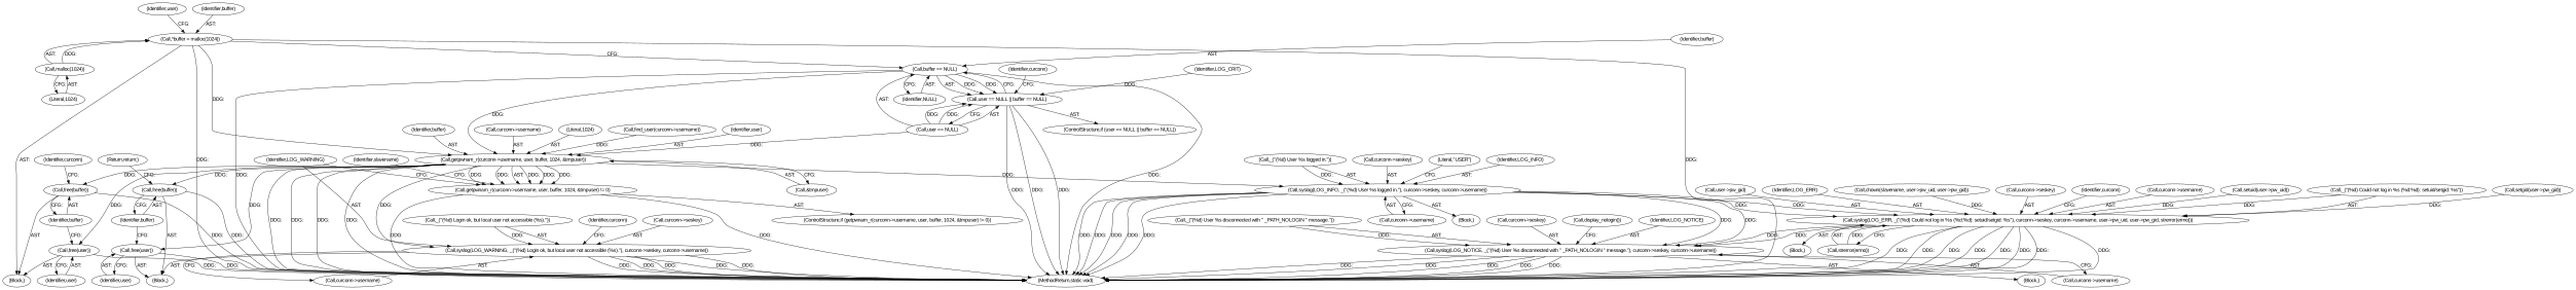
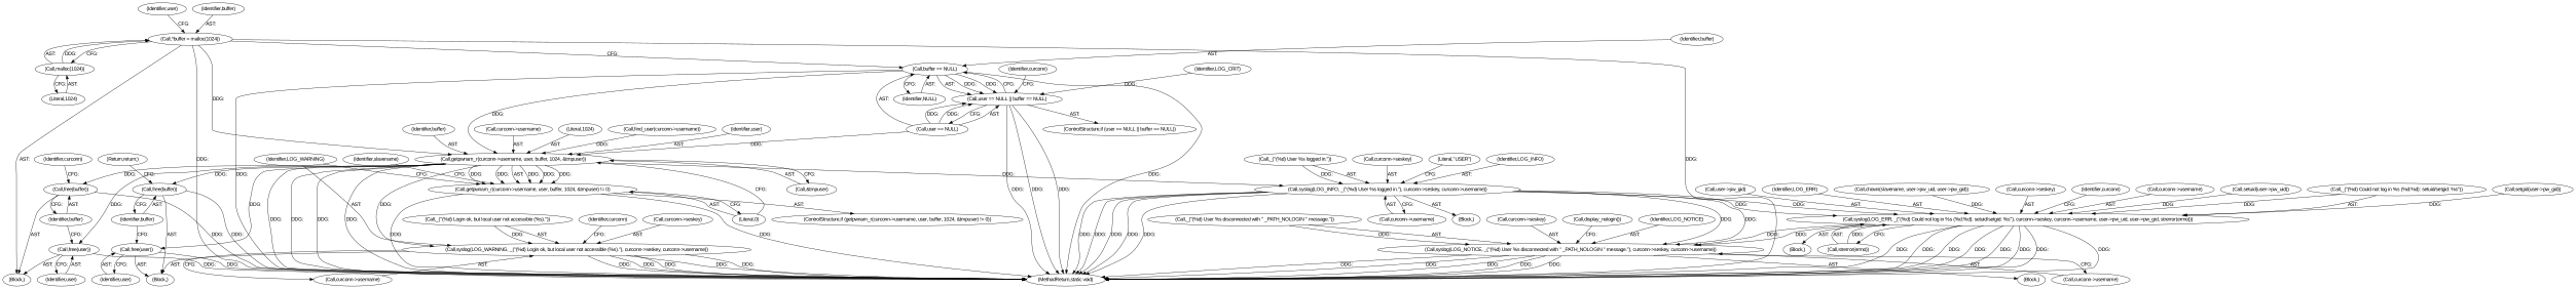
  digraph {
    fontname="Liberation Sans"
    node [fontname="Liberation Sans"]
    edge [fontname="Liberation Sans"]
    n1 [label="(Call,*buffer = malloc(1024))"]
    n2 [label="(Call,malloc(1024))"]
    n3 [label="(Call,buffer == NULL)"]
    n4 [label="(Call,getpwnam_r(curconn->username, user, buffer, 1024, &tmpuser))"]
    n5 [label="(MethodReturn,static void)"]
    n6 [label="(Block,)"]
    n7 [label="(Literal,1024)"]
    n8 [label="(Call,user == NULL || buffer == NULL)"]
    n9 [label="(Identifier,NULL)"]
    n10 [label="(Call,getpwnam_r(curconn->username, user, buffer, 1024, &tmpuser) != 0)"]
    n11 [label="(Call,syslog(LOG_WARNING, _(\"(%d) Login ok, but local user not accessible (%s).\"), curconn->seskey, curconn->username))"]
    n12 [label="(Call,free(user))"]
    n13 [label="(Call,free(buffer))"]
    n14 [label="(Call,syslog(LOG_INFO, _(\"(%d) User %s logged in.\"), curconn->seskey, curconn->username))"]
    n15 [label="(Call,free(user))"]
    n16 [label="(Call,free(buffer))"]
    n17 [label="(Call,&tmpuser)"]
    n18 [label="(Call,user == NULL)"]
    n19 [label="(ControlStructure,if (user == NULL || buffer == NULL))"]
    n20 [label="(ControlStructure,if (getpwnam_r(curconn->username, user, buffer, 1024, &tmpuser) != 0))"]
+   n21 [label="(Literal,0)"]
    n22 [label="(Block,)"]
    n23 [label="(Call,curconn->username)"]
    n24 [label="(Identifier,user)"]
    n25 [label="(Identifier,buffer)"]
    n26 [label="(Call,syslog(LOG_ERR, _(\"(%d) Could not log in %s (%d:%d): setuid/setgid: %s\"), curconn->seskey, curconn->username, user->pw_uid, user->pw_gid, strerror(errno)))"]
    n27 [label="(Call,syslog(LOG_NOTICE, _(\"(%d) User %s disconnected with \" _PATH_NOLOGIN \" message.\"), curconn->seskey, curconn->username))"]
    n28 [label="(Call,curconn->username)"]
    n29 [label="(Block,)"]
    n30 [label="(Identifier,user)"]
    n31 [label="(Identifier,buffer)"]
    n32 [label="(Block,)"]
    n33 [label="(Call,strerror(errno))"]
    n34 [label="(Call,curconn->username)"]
    n35 [label="(Block,)"]
    n36 [label="(Call,setuid(user->pw_uid))"]
    n37 [label="(Identifier,user)"]
    n38 [label="(Identifier,LOG_INFO)"]
    n39 [label="(Call,_(\"(%d) Login ok, but local user not accessible (%s).\"))"]
    n40 [label="(Call,_(\"(%d) User %s logged in.\"))"]
    n41 [label="(Identifier,buffer)"]
    n42 [label="(Call,_(\"(%d) Could not log in %s (%d:%d): setuid/setgid: %s\"))"]
    n43 [label="(Call,setgid(user->pw_gid))"]
    n44 [label="(Call,user->pw_gid)"]
    n45 [label="(Call,_(\"(%d) User %s disconnected with \" _PATH_NOLOGIN \" message.\"))"]
    n46 [label="(Identifier,LOG_ERR)"]
    n47 [label="(Identifier,buffer)"]
    n48 [label="(Call,curconn->seskey)"]
    n49 [label="(Identifier,user)"]
    n50 [label="(Return,return;)"]
    n51 [label="(Literal,\"USER\")"]
    n52 [label="(Call,chown(slavename, user->pw_uid, user->pw_gid))"]
    n53 [label="(Call,curconn->username)"]
    n54 [label="(Identifier,curconn)"]
    n55 [label="(Identifier,buffer)"]
    n56 [label="(Call,curconn->seskey)"]
    n57 [label="(Identifier,LOG_CRIT)"]
    n58 [label="(Call,curconn->seskey)"]
    n59 [label="(Identifier,curconn)"]
    n60 [label="(Literal,1024)"]
    n61 [label="(Identifier,curconn)"]
    n62 [label="(Call,curconn->username)"]
    n63 [label="(Identifier,slavename)"]
    n64 [label="(Call,display_nologin())"]
    n65 [label="(Call,curconn->seskey)"]
    n66 [label="(Identifier,curconn)"]
    n67 [label="(Identifier,LOG_WARNING)"]
    n68 [label="(Call,find_user(curconn->username))"]
    n69 [label="(Identifier,LOG_NOTICE)"]
+   n1 -> n2 [label="CFG: "]
    n1 -> n3 [label="CFG: "]
    n1 -> n4 [label="DDG: "]
    n1 -> n5 [label="DDG: "]
    n1 -> n5 [label="DDG: "]
    n1 -> n6 [label="AST: "]
    n2 -> n1 [label="AST: "]
    n2 -> n1 [label="DDG: "]
    n2 -> n7 [label="CFG: "]
    n3 -> n4 [label="DDG: "]
    n3 -> n5 [label="DDG: "]
    n3 -> n5 [label="DDG: "]
    n3 -> n8 [label="AST: "]
    n3 -> n8 [label="DDG: "]
    n3 -> n8 [label="DDG: "]
    n3 -> n9 [label="CFG: "]
    n4 -> n5 [label="DDG: "]
    n4 -> n5 [label="DDG: "]
    n4 -> n5 [label="DDG: "]
    n4 -> n5 [label="DDG: "]
    n4 -> n10 [label="AST: "]
    n4 -> n10 [label="DDG: "]
    n4 -> n10 [label="DDG: "]
    n4 -> n10 [label="DDG: "]
    n4 -> n10 [label="DDG: "]
    n4 -> n10 [label="DDG: "]
    n4 -> n11 [label="DDG: "]
    n4 -> n12 [label="DDG: "]
    n4 -> n13 [label="DDG: "]
    n4 -> n14 [label="DDG: "]
    n4 -> n15 [label="DDG: "]
    n4 -> n16 [label="DDG: "]
    n4 -> n17 [label="CFG: "]
    n7 -> n2 [label="AST: "]
    n8 -> n3 [label="CFG: "]
    n8 -> n5 [label="DDG: "]
    n8 -> n5 [label="DDG: "]
    n8 -> n5 [label="DDG: "]
    n8 -> n18 [label="CFG: "]
    n8 -> n19 [label="AST: "]
    n9 -> n3 [label="AST: "]
    n10 -> n5 [label="DDG: "]
    n10 -> n5 [label="DDG: "]
    n10 -> n20 [label="AST: "]
+   n10 -> n21 [label="CFG: "]
    n11 -> n5 [label="DDG: "]
    n11 -> n5 [label="DDG: "]
    n11 -> n5 [label="DDG: "]
    n11 -> n5 [label="DDG: "]
    n11 -> n5 [label="DDG: "]
    n11 -> n22 [label="AST: "]
    n11 -> n23 [label="CFG: "]
    n12 -> n5 [label="DDG: "]
    n12 -> n22 [label="AST: "]
    n12 -> n24 [label="CFG: "]
    n13 -> n5 [label="DDG: "]
    n13 -> n22 [label="AST: "]
    n13 -> n25 [label="CFG: "]
    n14 -> n5 [label="DDG: "]
    n14 -> n5 [label="DDG: "]
    n14 -> n5 [label="DDG: "]
    n14 -> n5 [label="DDG: "]
    n14 -> n5 [label="DDG: "]
    n14 -> n26 [label="DDG: "]
    n14 -> n26 [label="DDG: "]
    n14 -> n27 [label="DDG: "]
    n14 -> n27 [label="DDG: "]
    n14 -> n28 [label="CFG: "]
    n14 -> n29 [label="AST: "]
    n15 -> n5 [label="DDG: "]
    n15 -> n6 [label="AST: "]
    n15 -> n30 [label="CFG: "]
    n16 -> n5 [label="DDG: "]
    n16 -> n6 [label="AST: "]
    n16 -> n31 [label="CFG: "]
    n17 -> n4 [label="AST: "]
    n18 -> n3 [label="AST: "]
    n18 -> n4 [label="DDG: "]
    n18 -> n8 [label="AST: "]
    n18 -> n8 [label="DDG: "]
    n18 -> n8 [label="DDG: "]
+   n21 -> n4 [label="CFG: "]
+   n21 -> n10 [label="AST: "]
    n23 -> n11 [label="AST: "]
    n24 -> n12 [label="AST: "]
    n25 -> n12 [label="CFG: "]
    n25 -> n13 [label="AST: "]
    n26 -> n5 [label="DDG: "]
    n26 -> n5 [label="DDG: "]
    n26 -> n5 [label="DDG: "]
    n26 -> n5 [label="DDG: "]
    n26 -> n5 [label="DDG: "]
    n26 -> n5 [label="DDG: "]
    n26 -> n5 [label="DDG: "]
    n26 -> n5 [label="DDG: "]
    n26 -> n27 [label="DDG: "]
    n26 -> n27 [label="DDG: "]
    n26 -> n32 [label="AST: "]
    n26 -> n33 [label="CFG: "]
    n27 -> n5 [label="DDG: "]
    n27 -> n5 [label="DDG: "]
    n27 -> n5 [label="DDG: "]
    n27 -> n5 [label="DDG: "]
    n27 -> n5 [label="DDG: "]
    n27 -> n34 [label="CFG: "]
    n27 -> n35 [label="AST: "]
    n28 -> n14 [label="AST: "]
    n30 -> n15 [label="AST: "]
    n31 -> n15 [label="CFG: "]
    n31 -> n16 [label="AST: "]
    n33 -> n26 [label="AST: "]
    n33 -> n26 [label="DDG: "]
    n34 -> n27 [label="AST: "]
    n36 -> n26 [label="DDG: "]
    n37 -> n4 [label="AST: "]
    n38 -> n14 [label="AST: "]
    n39 -> n11 [label="AST: "]
    n39 -> n11 [label="DDG: "]
    n40 -> n14 [label="AST: "]
    n40 -> n14 [label="DDG: "]
    n41 -> n4 [label="AST: "]
    n42 -> n26 [label="AST: "]
    n42 -> n26 [label="DDG: "]
    n43 -> n26 [label="DDG: "]
    n44 -> n26 [label="AST: "]
    n45 -> n27 [label="AST: "]
    n45 -> n27 [label="DDG: "]
    n46 -> n26 [label="AST: "]
    n47 -> n3 [label="AST: "]
    n48 -> n14 [label="AST: "]
    n49 -> n1 [label="CFG: "]
    n50 -> n13 [label="CFG: "]
    n51 -> n14 [label="CFG: "]
    n52 -> n26 [label="DDG: "]
    n53 -> n4 [label="AST: "]
    n54 -> n11 [label="CFG: "]
    n55 -> n1 [label="AST: "]
    n56 -> n26 [label="AST: "]
    n57 -> n8 [label="DDG: "]
    n58 -> n27 [label="AST: "]
    n59 -> n16 [label="CFG: "]
    n60 -> n4 [label="AST: "]
    n61 -> n26 [label="CFG: "]
    n62 -> n26 [label="AST: "]
    n63 -> n10 [label="CFG: "]
    n64 -> n27 [label="CFG: "]
    n65 -> n11 [label="AST: "]
    n66 -> n8 [label="CFG: "]
    n67 -> n10 [label="CFG: "]
    n67 -> n11 [label="AST: "]
    n68 -> n4 [label="DDG: "]
    n69 -> n27 [label="AST: "]
  }
